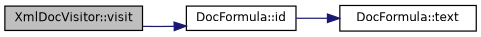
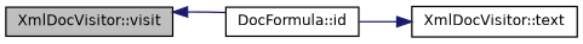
  digraph {
    rankdir=LR
    node [color=black fillcolor=white fontname=Helvetica fontsize=10 shape=record style=filled]
    edge [color=midnightblue fontname=Helvetica fontsize=10 labelfontname=Helvetica labelfontsize=10 style=solid]
    n1 [fillcolor=grey75 fontcolor=black height=0.2 label="XmlDocVisitor::visit" width=0.4]
    n2 [height=0.2 label="DocFormula::id" width=0.4]
-   n3 [height=0.2 label="DocFormula::text" width=0.4]
-   n1 -> n2
+   n3 [height=0.2 label="XmlDocVisitor::text" width=0.4]
+   n2 -> n1
    n2 -> n3
  }
